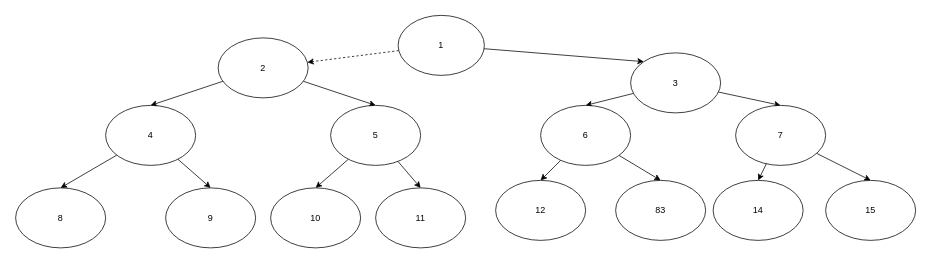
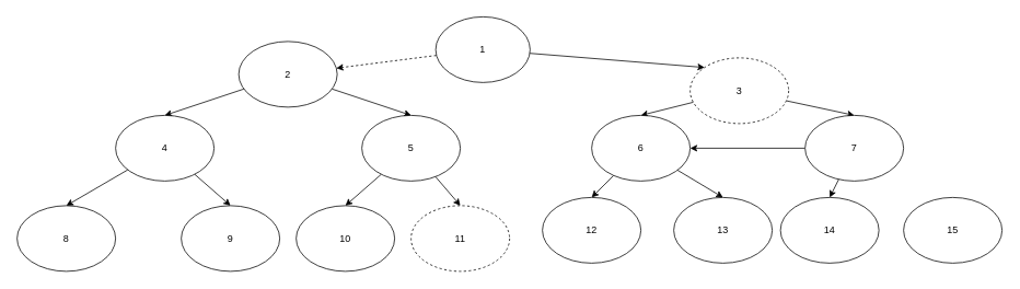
  <mxCell id="0" />
  <mxCell id="1" parent="0" />
  <mxCell id="2" style="edgeStyle=none;html=1;dashed=1;" parent="1" source="4" target="7" edge="1"><mxGeometry relative="1" as="geometry" /></mxCell>
  <mxCell id="3" style="edgeStyle=none;html=1;entryX=0;entryY=0;entryDx=0;entryDy=0;" parent="1" source="4" target="10" edge="1"><mxGeometry relative="1" as="geometry" /></mxCell>
  <mxCell id="4" value="1" style="ellipse;whiteSpace=wrap;html=1;" parent="1" vertex="1"><mxGeometry x="530" width="115" height="80" as="geometry" y="20" /></mxCell>
  <mxCell id="5" style="edgeStyle=none;html=1;entryX=0.5;entryY=0;entryDx=0;entryDy=0;" parent="1" source="7" target="13" edge="1"><mxGeometry relative="1" as="geometry" /></mxCell>
  <mxCell id="6" style="edgeStyle=none;html=1;entryX=0.5;entryY=0;entryDx=0;entryDy=0;" parent="1" source="7" target="16" edge="1"><mxGeometry relative="1" as="geometry" /></mxCell>
  <mxCell id="7" value="2" style="ellipse;whiteSpace=wrap;html=1;" parent="1" vertex="1"><mxGeometry x="290" y="50" width="120" height="80" as="geometry" /></mxCell>
  <mxCell id="8" style="edgeStyle=none;html=1;entryX=0.5;entryY=0;entryDx=0;entryDy=0;" parent="1" source="10" target="22" edge="1"><mxGeometry relative="1" as="geometry" /></mxCell>
  <mxCell id="9" style="edgeStyle=none;html=1;entryX=0.5;entryY=0;entryDx=0;entryDy=0;" parent="1" source="10" target="19" edge="1"><mxGeometry relative="1" as="geometry" /></mxCell>
- <mxCell id="10" value="3" style="ellipse;whiteSpace=wrap;html=1;" parent="1" vertex="1"><mxGeometry x="840" y="70" width="120" height="80" as="geometry" /></mxCell>
+ <mxCell id="10" value="3" style="ellipse;whiteSpace=wrap;html=1;dashed=1;" parent="1" vertex="1"><mxGeometry x="840" y="70" width="120" height="80" as="geometry" /></mxCell>
  <mxCell id="11" style="edgeStyle=none;html=1;entryX=0.5;entryY=0;entryDx=0;entryDy=0;" parent="1" source="13" target="23" edge="1"><mxGeometry relative="1" as="geometry" /></mxCell>
  <mxCell id="12" style="edgeStyle=none;html=1;entryX=0.5;entryY=0;entryDx=0;entryDy=0;" parent="1" source="13" target="24" edge="1"><mxGeometry relative="1" as="geometry" /></mxCell>
  <mxCell id="13" value="4" style="ellipse;whiteSpace=wrap;html=1;" parent="1" vertex="1"><mxGeometry x="140" y="140" width="120" height="80" as="geometry" /></mxCell>
  <mxCell id="14" style="edgeStyle=none;html=1;entryX=0.5;entryY=0;entryDx=0;entryDy=0;" parent="1" source="16" target="25" edge="1"><mxGeometry relative="1" as="geometry" /></mxCell>
  <mxCell id="15" style="edgeStyle=none;html=1;entryX=0.5;entryY=0;entryDx=0;entryDy=0;" parent="1" source="16" target="26" edge="1"><mxGeometry relative="1" as="geometry" /></mxCell>
  <mxCell id="16" value="5" style="ellipse;whiteSpace=wrap;html=1;" parent="1" vertex="1"><mxGeometry x="440" y="140" width="120" height="80" as="geometry" /></mxCell>
  <mxCell id="17" style="edgeStyle=none;html=1;entryX=0.5;entryY=0;entryDx=0;entryDy=0;" parent="1" source="19" target="27" edge="1"><mxGeometry relative="1" as="geometry" /></mxCell>
  <mxCell id="18" style="edgeStyle=none;html=1;entryX=0.5;entryY=0;entryDx=0;entryDy=0;" parent="1" source="19" target="28" edge="1"><mxGeometry relative="1" as="geometry" /></mxCell>
  <mxCell id="19" value="6" style="ellipse;whiteSpace=wrap;html=1;" parent="1" vertex="1"><mxGeometry x="720" y="140" width="120" height="80" as="geometry" /></mxCell>
  <mxCell id="20" style="edgeStyle=none;html=1;entryX=0.5;entryY=0;entryDx=0;entryDy=0;" parent="1" source="22" target="29" edge="1"><mxGeometry relative="1" as="geometry" /></mxCell>
- <mxCell id="21" style="edgeStyle=none;html=1;entryX=0.5;entryY=0;entryDx=0;entryDy=0;" parent="1" source="22" target="30" edge="1"><mxGeometry relative="1" as="geometry" /></mxCell>
+ <mxCell id="21" style="edgeStyle=none;html=1;" parent="1" source="22" target="19" edge="1"><mxGeometry relative="1" as="geometry" /></mxCell>
  <mxCell id="22" value="7" style="ellipse;whiteSpace=wrap;html=1;" parent="1" vertex="1"><mxGeometry x="980" y="140" width="120" height="80" as="geometry" /></mxCell>
  <mxCell id="23" value="8" style="ellipse;whiteSpace=wrap;html=1;" parent="1" vertex="1"><mxGeometry x="20" y="250" width="120" height="80" as="geometry" /></mxCell>
  <mxCell id="24" value="9" style="ellipse;whiteSpace=wrap;html=1;" parent="1" vertex="1"><mxGeometry x="220" y="250" width="120" height="80" as="geometry" /></mxCell>
  <mxCell id="25" value="10" style="ellipse;whiteSpace=wrap;html=1;" parent="1" vertex="1"><mxGeometry x="360" y="250" width="120" height="80" as="geometry" /></mxCell>
- <mxCell id="26" value="11" style="ellipse;whiteSpace=wrap;html=1;" parent="1" vertex="1"><mxGeometry x="500" y="250" width="120" height="80" as="geometry" /></mxCell>
+ <mxCell id="26" value="11" style="ellipse;whiteSpace=wrap;html=1;dashed=1;" parent="1" vertex="1"><mxGeometry x="500" y="250" width="120" height="80" as="geometry" /></mxCell>
  <mxCell id="27" value="12" style="ellipse;whiteSpace=wrap;html=1;" parent="1" vertex="1"><mxGeometry x="660" y="240" width="120" height="80" as="geometry" /></mxCell>
- <mxCell id="28" value="83" style="ellipse;whiteSpace=wrap;html=1;" parent="1" vertex="1"><mxGeometry x="820" y="240" width="120" height="80" as="geometry" /></mxCell>
+ <mxCell id="28" value="13" style="ellipse;whiteSpace=wrap;html=1;" parent="1" vertex="1"><mxGeometry x="820" y="240" width="120" height="80" as="geometry" /></mxCell>
  <mxCell id="29" value="14" style="ellipse;whiteSpace=wrap;html=1;" parent="1" vertex="1"><mxGeometry x="950" y="240" width="120" height="80" as="geometry" /></mxCell>
  <mxCell id="30" value="15" style="ellipse;whiteSpace=wrap;html=1;" parent="1" vertex="1"><mxGeometry x="1100" y="240" width="120" height="80" as="geometry" /></mxCell>
